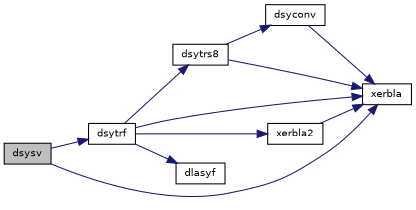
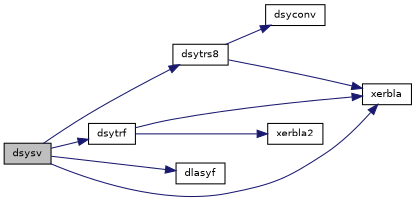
  digraph {
    rankdir=LR
    node [color=black fillcolor=white fontname=Helvetica fontsize=10 shape=record style=filled]
    edge [color=midnightblue fontname=Helvetica fontsize=10 labelfontname=Helvetica labelfontsize=10 style=solid]
    n1 [fillcolor=grey75 fontcolor=black height=0.2 label=dsysv width=0.4]
    n2 [height=0.2 label=dsytrf width=0.4]
    n3 [height=0.2 label=xerbla width=0.4]
    n4 [height=0.2 label=dsytrs8 width=0.4]
    n5 [height=0.2 label=dlasyf width=0.4]
    n6 [height=0.2 label=xerbla2 width=0.4]
    n7 [height=0.2 label=dsyconv width=0.4]
    n1 -> n2
    n1 -> n3
-   n2 -> n4
+   n1 -> n4
    n2 -> n3
-   n2 -> n5
+   n1 -> n5
    n2 -> n6
    n4 -> n3
    n4 -> n7
-   n6 -> n3
-   n7 -> n3
  }
